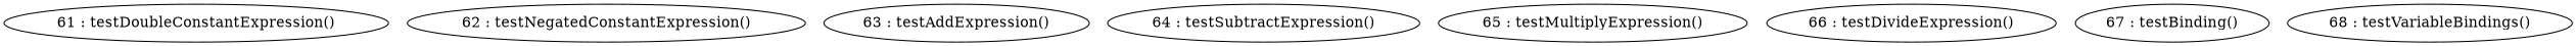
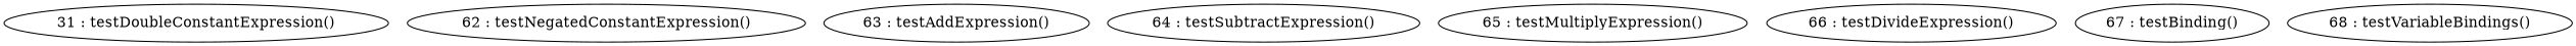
  digraph {
-   "61 : testDoubleConstantExpression()"
+   "61 : testDoubleConstantExpression()" [label="31 : testDoubleConstantExpression()"]
    "62 : testNegatedConstantExpression()"
    "63 : testAddExpression()"
    "64 : testSubtractExpression()"
    "65 : testMultiplyExpression()"
    "66 : testDivideExpression()"
    "67 : testBinding()"
    "68 : testVariableBindings()"
  }
